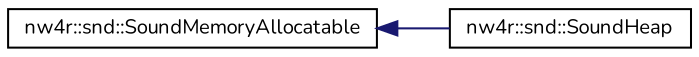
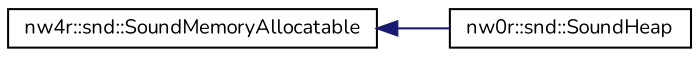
  digraph {
    rankdir=LR
    fontname=Nunito
    node [color=black fillcolor=white fontname=Nunito fontsize=10 shape=record style=filled]
    n1 [height=0.2 label="nw4r::snd::SoundMemoryAllocatable" width=0.4]
-   n2 [height=0.2 label="nw4r::snd::SoundHeap" width=0.4]
+   n2 [height=0.2 label="nw0r::snd::SoundHeap" width=0.4]
    n1 -> n2 [color=midnightblue dir=back fontname=Nunito fontsize=10 labelfontname=FreeMono labelfontsize=10 style=solid]
  }
